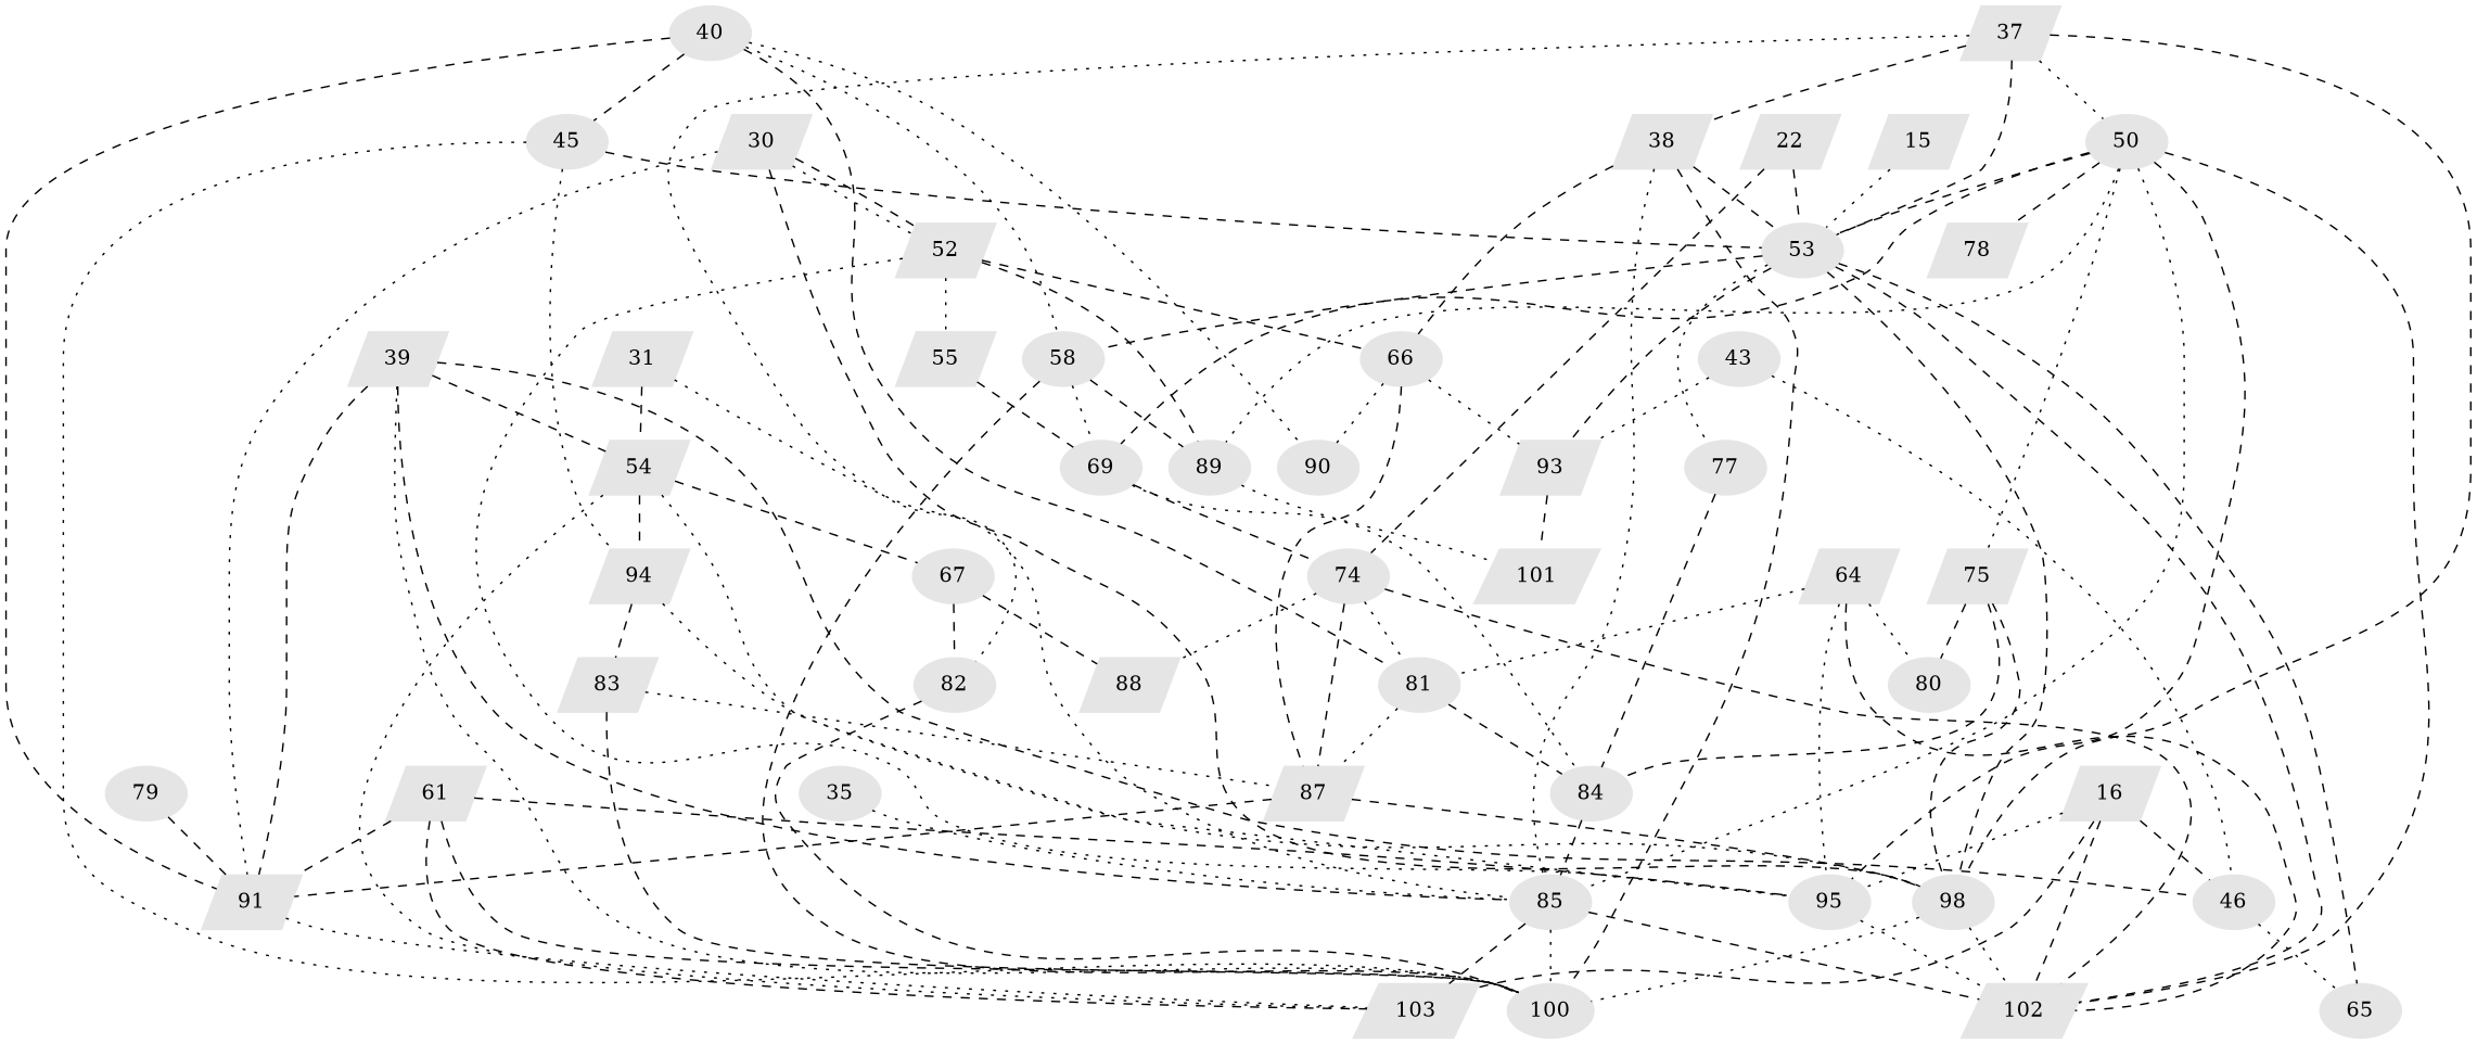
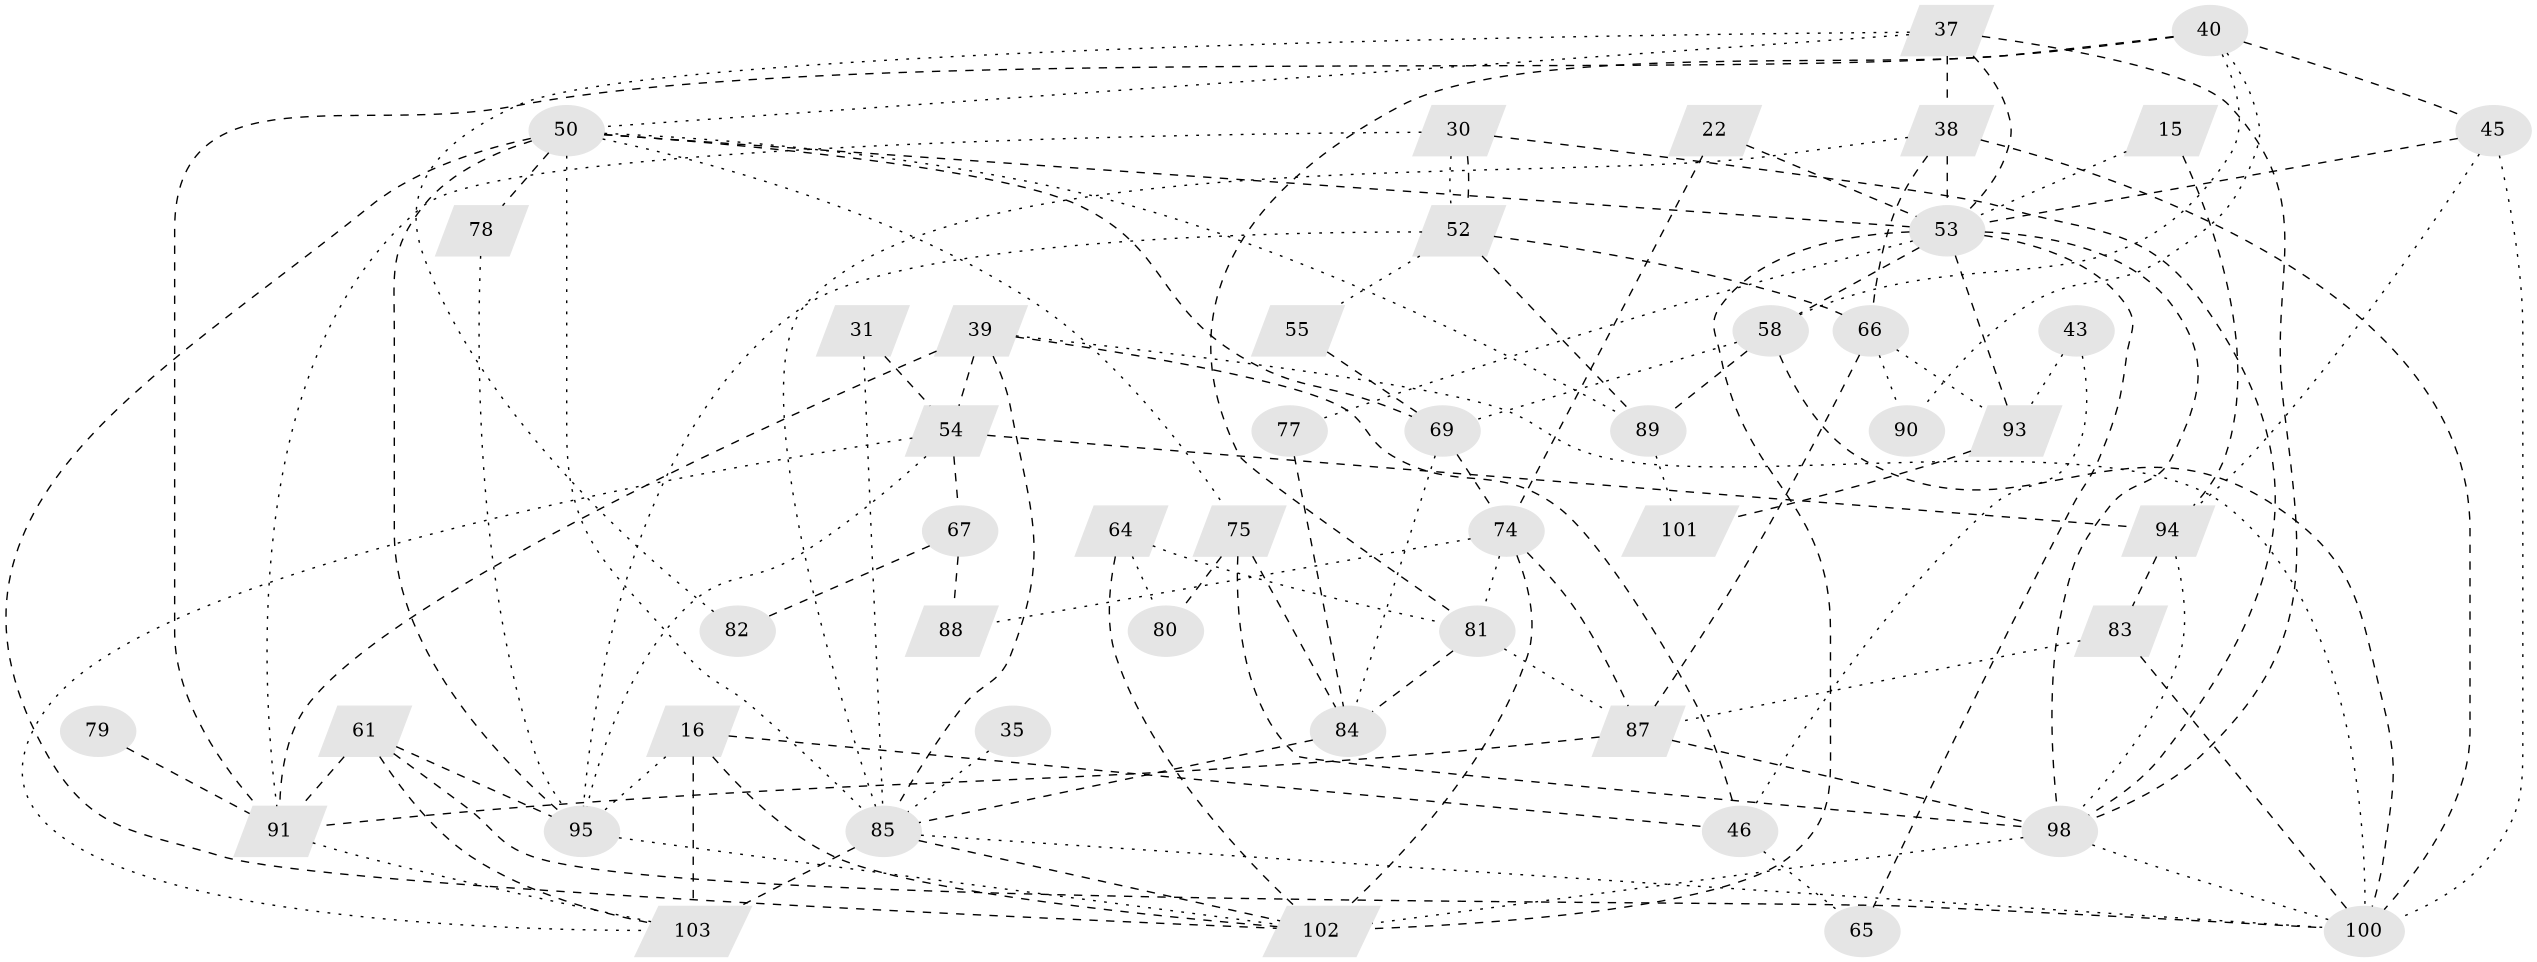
  graph {
    node [color=gray90 shape=ellipse style=filled]
    edge [style=dashed]
    53 [super="+2+33"]
    102 [shape=parallelogram super="+21+56+51"]
    98 [super="+59+63+48"]
    58
    93 [shape=parallelogram]
    65
    77
    15 [shape=parallelogram]
    94 [shape=parallelogram super="+86"]
    83 [shape=parallelogram]
    16 [shape=parallelogram super="+12"]
    46
    95
    103 [shape=parallelogram super="+92"]
    88 [shape=parallelogram super="+72"]
    22 [shape=parallelogram]
    74 [super="+29+49"]
    81 [super="+42"]
    87 [shape=parallelogram super="+23+76"]
    30 [shape=parallelogram]
    52 [shape=parallelogram]
    91 [shape=parallelogram super="+71+25"]
    66 [super="+24"]
    89
    55 [shape=parallelogram]
    100 [super="+99"]
    54 [shape=parallelogram super="+27"]
    67
    31 [shape=parallelogram]
    85 [super="+5+57+68"]
    35
    37 [shape=parallelogram super="+8"]
    38 [shape=parallelogram super="+3+7"]
    50 [super="+34+17"]
    82
    69 [super="+44"]
    75 [shape=parallelogram]
    78 [shape=parallelogram super="+41"]
    90
    39 [shape=parallelogram super="+20"]
    40
    45
    84
    43
    101 [shape=parallelogram super="+96"]
    80
    61 [shape=parallelogram]
    64 [shape=parallelogram]
    79
    53 -- 102 [weight=3]
    53 -- 98
    53 -- 58
    53 -- 93
    53 -- 65
    53 -- 77 [style=dotted]
    98 -- 102 [style=dotted weight=4]
    98 -- 100 [style=dotted weight=2]
    58 -- 89
    58 -- 100
    58 -- 69 [style=dotted]
    93 -- 101
    77 -- 84
    15 -- 53 [style=dotted]
+   15 -- 94
    94 -- 98 [style=dotted]
    94 -- 83
    83 -- 87 [style=dotted]
    83 -- 100
    16 -- 102
    16 -- 46
    16 -- 95 [style=dotted]
    16 -- 103 [weight=2]
    46 -- 65 [style=dotted]
    95 -- 102 [style=dotted weight=2]
    22 -- 53
    22 -- 74
    74 -- 102
    74 -- 88 [style=dotted weight=3]
    74 -- 81 [style=dotted]
    74 -- 87 [weight=2]
    81 -- 87 [style=dotted]
    81 -- 84
    87 -- 98
    87 -- 91 [weight=2]
    30 -- 98
    30 -- 52 [style=dotted]
    30 -- 52
    30 -- 91 [style=dotted]
    52 -- 95 [style=dotted]
    52 -- 66
    52 -- 89
    52 -- 55 [style=dotted]
    91 -- 103 [style=dotted]
    66 -- 93 [style=dotted]
    66 -- 87 [weight=2]
    66 -- 90 [style=dotted]
    89 -- 101 [style=dotted weight=2]
    55 -- 69
    54 -- 94 [weight=2]
    54 -- 95 [style=dotted]
    54 -- 103 [style=dotted]
    54 -- 67
    67 -- 88
    67 -- 82
    31 -- 54
    31 -- 85 [style=dotted]
    85 -- 102 [weight=2]
    85 -- 103 [weight=2]
    85 -- 100 [style=dotted]
    35 -- 85 [style=dotted weight=3]
    37 -- 53
    37 -- 98 [weight=2]
    37 -- 38 [weight=2]
    37 -- 50 [style=dotted]
    37 -- 82 [style=dotted]
    38 -- 53 [weight=2]
    38 -- 66 [weight=2]
    38 -- 100 [weight=3]
    38 -- 85 [style=dotted]
    50 -- 53
    50 -- 102
    50 -- 95
    50 -- 89 [style=dotted]
    50 -- 85 [style=dotted weight=5]
    50 -- 69
    50 -- 75 [style=dotted]
    50 -- 78 [weight=3]
-   82 -- 100
    69 -- 74
    69 -- 84 [style=dotted]
    75 -- 98
    75 -- 84
    75 -- 80
-   64 -- 95 [style=dotted]
+   78 -- 95 [style=dotted]
    39 -- 46
    39 -- 91
    39 -- 100 [style=dotted]
    39 -- 54
    39 -- 85
    40 -- 58 [style=dotted]
    40 -- 81
    40 -- 91 [weight=2]
    40 -- 90 [style=dotted]
    40 -- 45
    45 -- 53
    45 -- 94 [style=dotted]
    45 -- 100 [style=dotted]
    84 -- 85
    43 -- 93 [style=dotted]
    43 -- 46 [style=dotted]
    61 -- 95
    61 -- 103
    61 -- 91
    61 -- 100
    64 -- 102 [weight=2]
    64 -- 81 [style=dotted]
    64 -- 80 [style=dotted]
    79 -- 91
  }
